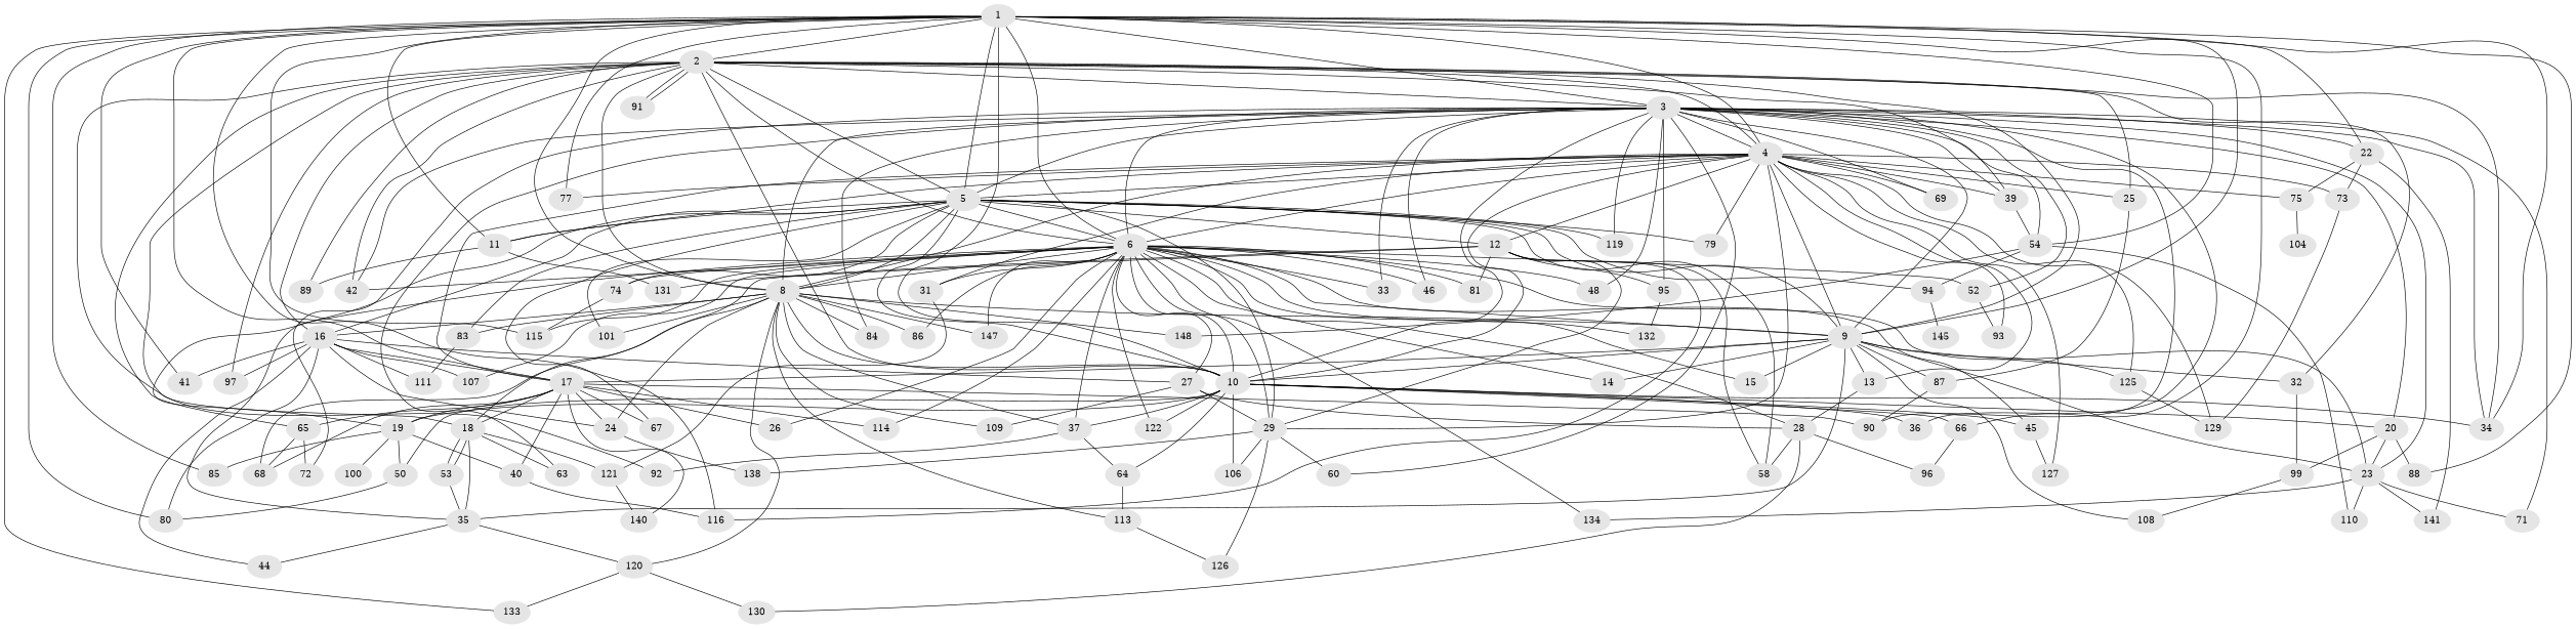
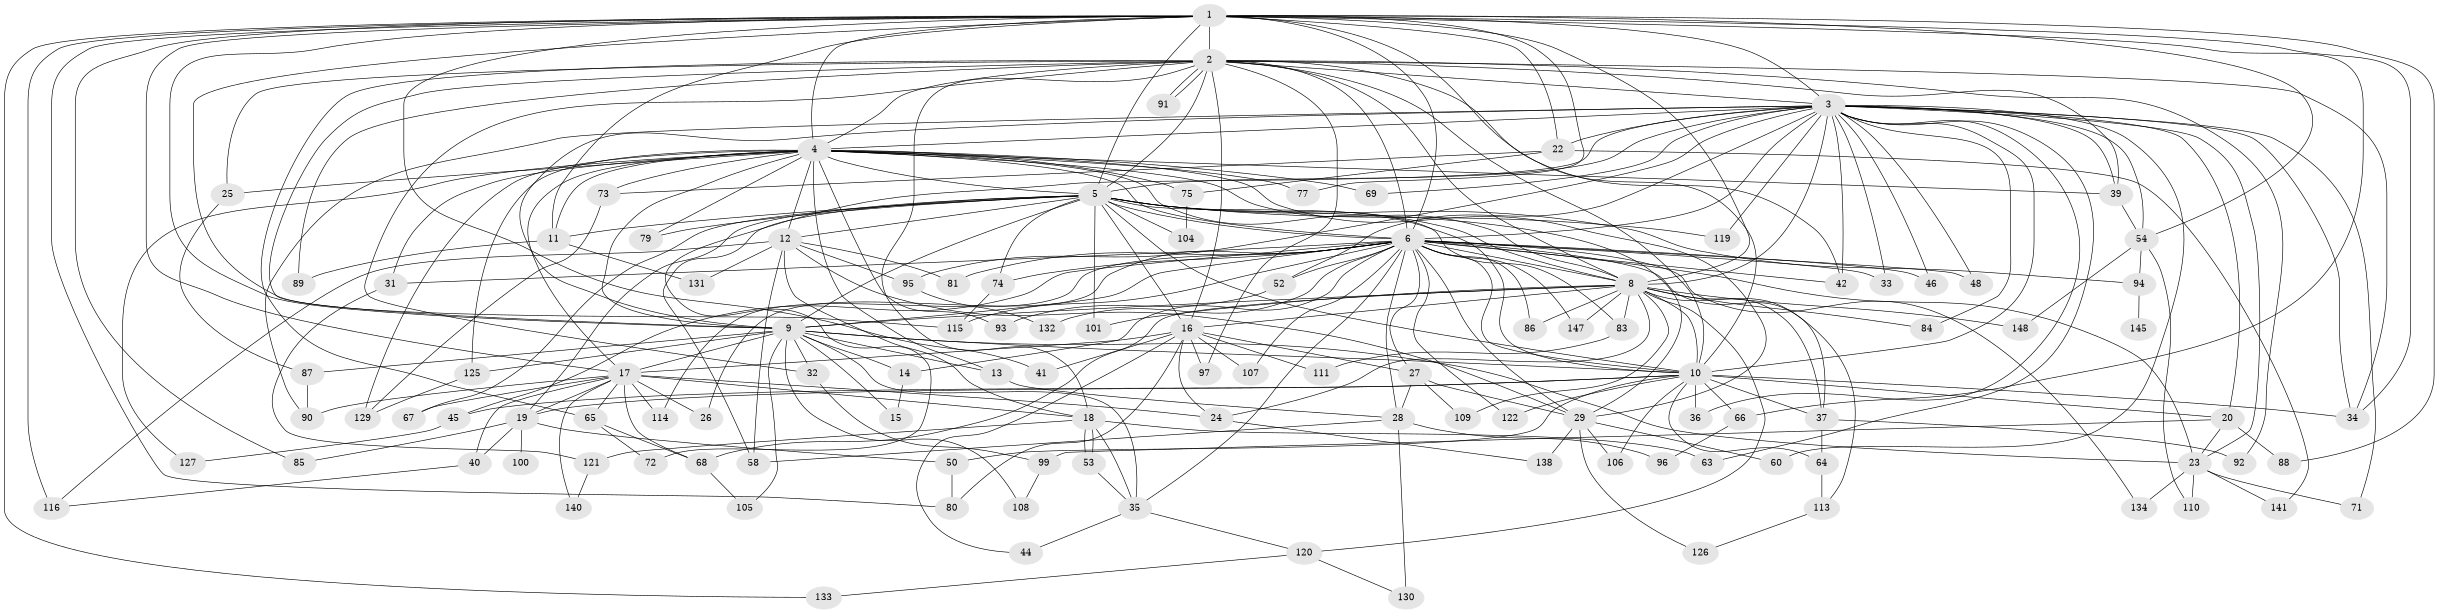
  graph {
    node [color=gray90 style=filled]
    1 [super="+47"]
    2 [super="+59"]
    3 [super="+82"]
    4 [super="+123"]
    5 [super="+21"]
    6 [super="+7"]
    8 [super="+146"]
    9 [super="+102"]
    10
    11 [super="+51"]
    17 [super="+76"]
    22
    34 [super="+128"]
    41
    54 [super="+117"]
    66 [super="+78"]
    77
    80 [super="+136"]
    85
    88
    115 [super="+135"]
    116 [super="+142"]
    133
    16 [super="+139"]
    18 [super="+43"]
    25
    32
    39 [super="+149"]
    42 [super="+62"]
    65
    89
    91
    92
    97 [super="+112"]
    20 [super="+124"]
    23 [super="+118"]
    33
    36
    46
    48
    52
    60
    63
    69
    71
    72
    84
    90 [super="+98"]
    95
    119
    12 [super="+103"]
    13 [super="+61"]
    29 [super="+49"]
    31
    73
    75
    79
    93
    125
    127
    129 [super="+137"]
    19 [super="+30"]
    58 [super="+144"]
    67
    74
    83
    94
    101
    104
    14 [super="+143"]
    15
    26
    27 [super="+57"]
    28
    35 [super="+38"]
    37 [super="+55"]
    45
    81
    86
    107
    114
    122
    132
    134
    147
    24 [super="+56"]
    68 [super="+70"]
    109
    113
    120
    148
    87
+   105
    108
    50
    64
    106
    131
    40
    140
    141
    110
    96
    44
    111
    53
    121
    99
    138
    126
    100
    145
    130
    1 -- 2
    1 -- 3
    1 -- 4
    1 -- 5
    1 -- 6 [weight=2]
    1 -- 8
    1 -- 9 [weight=2]
    1 -- 10
    1 -- 11
    1 -- 17
    1 -- 22
    1 -- 34
    1 -- 41
    1 -- 54
    1 -- 66 [weight=2]
    1 -- 77
    1 -- 80
    1 -- 85
    1 -- 88
    1 -- 115
    1 -- 116
    1 -- 133
    2 -- 3
    2 -- 4
    2 -- 5
    2 -- 6 [weight=2]
    2 -- 8
    2 -- 9 [weight=2]
    2 -- 10
    2 -- 34
    2 -- 16
    2 -- 18
    2 -- 25
    2 -- 32
    2 -- 39
    2 -- 42
    2 -- 65
    2 -- 89
    2 -- 91
    2 -- 91
    2 -- 92
    2 -- 97
    3 -- 4 [weight=2]
    3 -- 5 [weight=2]
    3 -- 6 [weight=2]
    3 -- 8
    3 -- 9
    3 -- 10
    3 -- 22
    3 -- 34
    3 -- 54
    3 -- 39
    3 -- 42
    3 -- 20 [weight=2]
    3 -- 23
    3 -- 33
    3 -- 36
    3 -- 46
    3 -- 48
    3 -- 52
    3 -- 60
    3 -- 63
    3 -- 69
    3 -- 71
    3 -- 72
    3 -- 84
    3 -- 90
    3 -- 95
    3 -- 119
    4 -- 5
    4 -- 6 [weight=2]
    4 -- 8
    4 -- 9
    4 -- 10
    4 -- 11
    4 -- 17
    4 -- 77
    4 -- 25
    4 -- 39
    4 -- 69
    4 -- 12
    4 -- 13
    4 -- 29
    4 -- 31
    4 -- 73
    4 -- 75
    4 -- 79
    4 -- 93
    4 -- 125
    4 -- 127
    4 -- 129
    5 -- 6 [weight=2]
    5 -- 8
    5 -- 9
    5 -- 10
    5 -- 11
    5 -- 16
    5 -- 119
    5 -- 12
    5 -- 29
    5 -- 79
    5 -- 19
    5 -- 58
    5 -- 67
    5 -- 74
    5 -- 83
    5 -- 94
    5 -- 101
+   5 -- 104
    6 -- 8 [weight=2]
    6 -- 9 [weight=2]
    6 -- 10 [weight=2]
    6 -- 115
    6 -- 42
    6 -- 23
    6 -- 33
    6 -- 46
    6 -- 48
    6 -- 52
    6 -- 29
    6 -- 31
    6 -- 74
    6 -- 14
-   6 -- 15
+   14 -- 15
    6 -- 26
    6 -- 27
    6 -- 28
    6 -- 35
    6 -- 37
    6 -- 45
    6 -- 81
    6 -- 86
    6 -- 107
    6 -- 114
    6 -- 122
    6 -- 132
    6 -- 134
    6 -- 147
    8 -- 9
    8 -- 10
    8 -- 16
    8 -- 84
    8 -- 83
    8 -- 101
    8 -- 37
    8 -- 86
    8 -- 147
    8 -- 24
    8 -- 68
    8 -- 109
    8 -- 113
    8 -- 120
    8 -- 148
    9 -- 10
    9 -- 17
    9 -- 32
    9 -- 23
    9 -- 13
    9 -- 125
    9 -- 14 [weight=2]
    9 -- 15
    9 -- 35
    9 -- 87
+   9 -- 105
    9 -- 108
    10 -- 34
    10 -- 66
    10 -- 20
    10 -- 36
    10 -- 19
    10 -- 37
    10 -- 45
    10 -- 122
    10 -- 50
    10 -- 64
    10 -- 106
    11 -- 89
    11 -- 131
    17 -- 18
    17 -- 65
    17 -- 90
    17 -- 19
    17 -- 67
    17 -- 26
    17 -- 114
    17 -- 24
    17 -- 68
    17 -- 40
    17 -- 140
    22 -- 73
    22 -- 75
    22 -- 141
    54 -- 94
    54 -- 148
    54 -- 110
    66 -- 96
    16 -- 17
    16 -- 41
    16 -- 80
    16 -- 97
    16 -- 27
    16 -- 107
    16 -- 24
    16 -- 44
    16 -- 111
    18 -- 63
    18 -- 35
    18 -- 53
    18 -- 53
    18 -- 121
    25 -- 87
    32 -- 99
    39 -- 54
    65 -- 72
    65 -- 68
    20 -- 88
    20 -- 23
    20 -- 99
    23 -- 71
    23 -- 134
    23 -- 141
    23 -- 110
    52 -- 93
    95 -- 132
    12 -- 116
    12 -- 18
    12 -- 95
    12 -- 29
    12 -- 58
    12 -- 81
    12 -- 131
    13 -- 28
    29 -- 60
    29 -- 106
    29 -- 138
    29 -- 126
    31 -- 121
    73 -- 129
    75 -- 104
    125 -- 129
    19 -- 85
    19 -- 50
    19 -- 40
    19 -- 100
    74 -- 115
    83 -- 111
    94 -- 145
    27 -- 29
    27 -- 28
    27 -- 109
    28 -- 58
    28 -- 96
    28 -- 130
    35 -- 120
    35 -- 44
    37 -- 92
    37 -- 64
    45 -- 127
    24 -- 138
+   68 -- 105
    113 -- 126
    120 -- 133
    120 -- 130
    87 -- 90
    50 -- 80
    64 -- 113
    40 -- 116
    53 -- 35
    121 -- 140
    99 -- 108
  }
